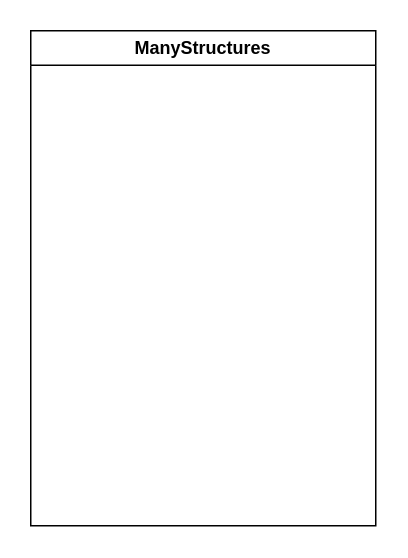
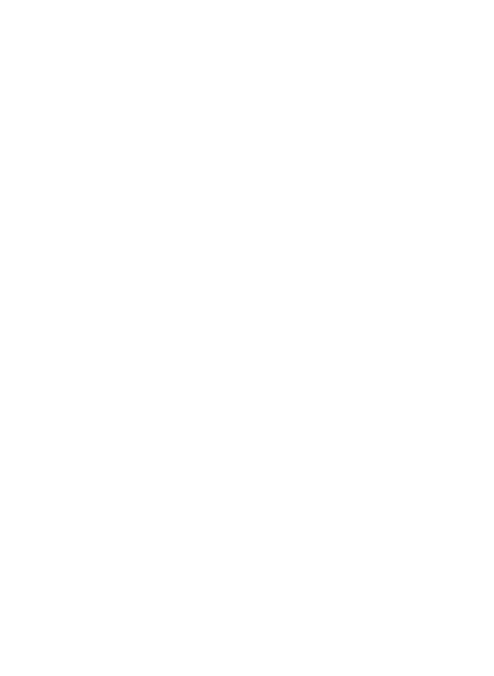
  <mxCell id="0" />
  <mxCell id="1" parent="0" />
- <mxCell id="2" value="ManyStructures" style="swimlane;whiteSpace=wrap;html=1;" vertex="1" parent="1"><mxGeometry x="20" y="20" width="230" height="330" as="geometry" /></mxCell>
